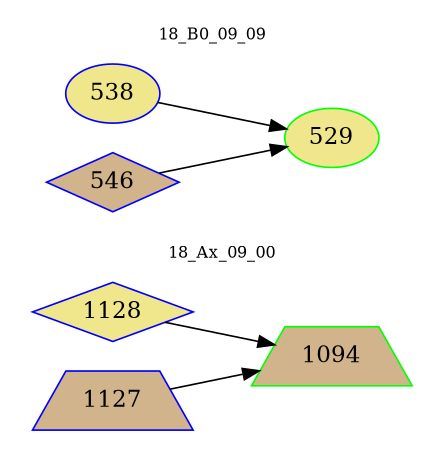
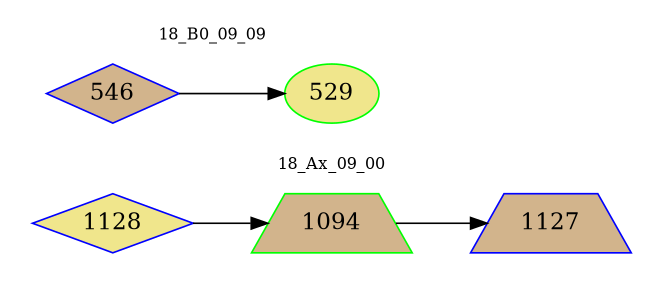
  digraph {
    rankdir=LR
    node [color=blue fillcolor=khaki shape=diamond style=filled]
    edge [color=black]
    n1 [label=1128]
    n2 [color=green fillcolor=tan label=1094 shape=trapezium]
    n3 [fillcolor=tan label=1127 shape=trapezium]
-   n4 [label=538 shape=ellipse]
    n5 [color=green label=529 shape=ellipse]
    n6 [fillcolor=tan label=546]
    subgraph cluster_1 {
      color=white
      fontsize=10
      label="18_Ax_09_00"
      n1
      n2
      n3
    }
    subgraph cluster_2 {
      color=white
      fontsize=10
      label="18_B0_09_09"
-     n4
      n5
      n6
    }
    n1 -> n2
-   n3 -> n2
-   n4 -> n5
+   n2 -> n3
    n6 -> n5
  }
